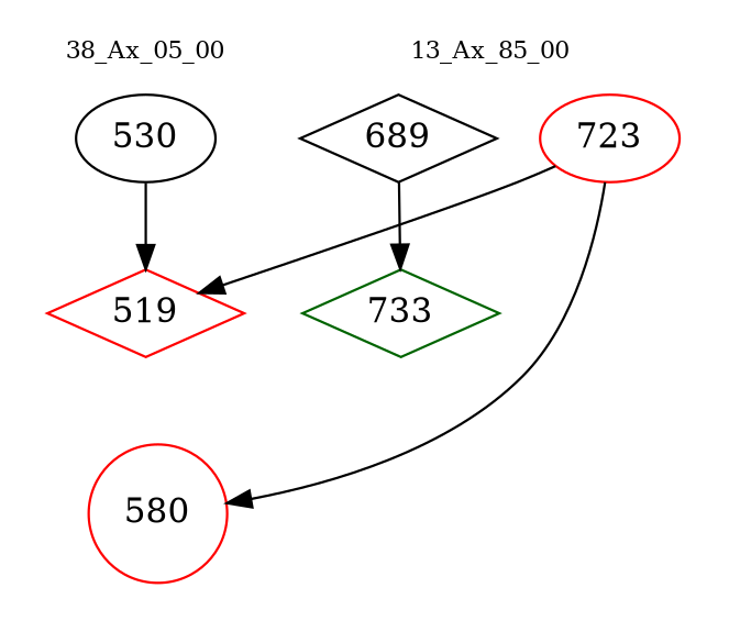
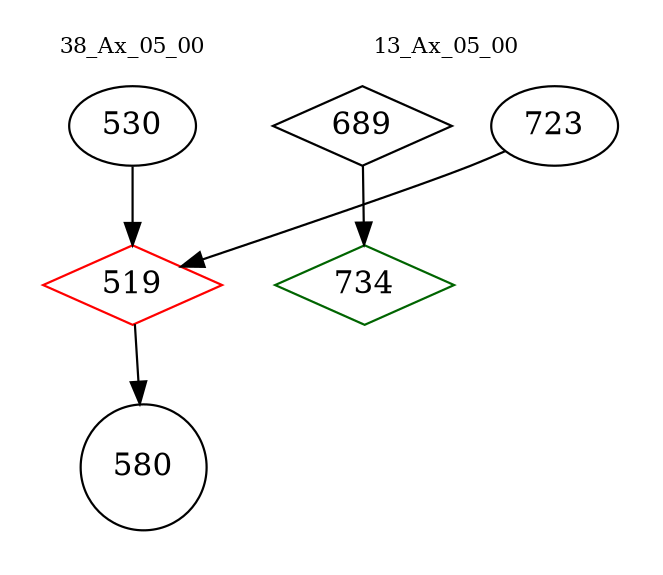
  digraph {
    node [color=black shape=diamond]
    edge [color=black]
    n1 [label=530 shape=ellipse]
    n2 [color=red label=519]
-   n3 [color=red label=580 shape=circle]
-   n4 [color=red label=723 shape=ellipse]
+   n3 [label=580 shape=circle]
+   n4 [label=723 shape=ellipse]
    n5 [label=689]
-   n6 [color=darkgreen label=733]
+   n6 [color=darkgreen label=734]
    subgraph cluster_1 {
      color=white
      fontsize=10
      label="38_Ax_05_00"
      n1
      n2
      n3
    }
    subgraph cluster_2 {
      color=white
      fontsize=10
-     label="13_Ax_85_00"
+     label="13_Ax_05_00"
      n4
      n5
      n6
    }
    n1 -> n2
-   n4 -> n3
+   n2 -> n3
    n4 -> n2
    n5 -> n6
  }
